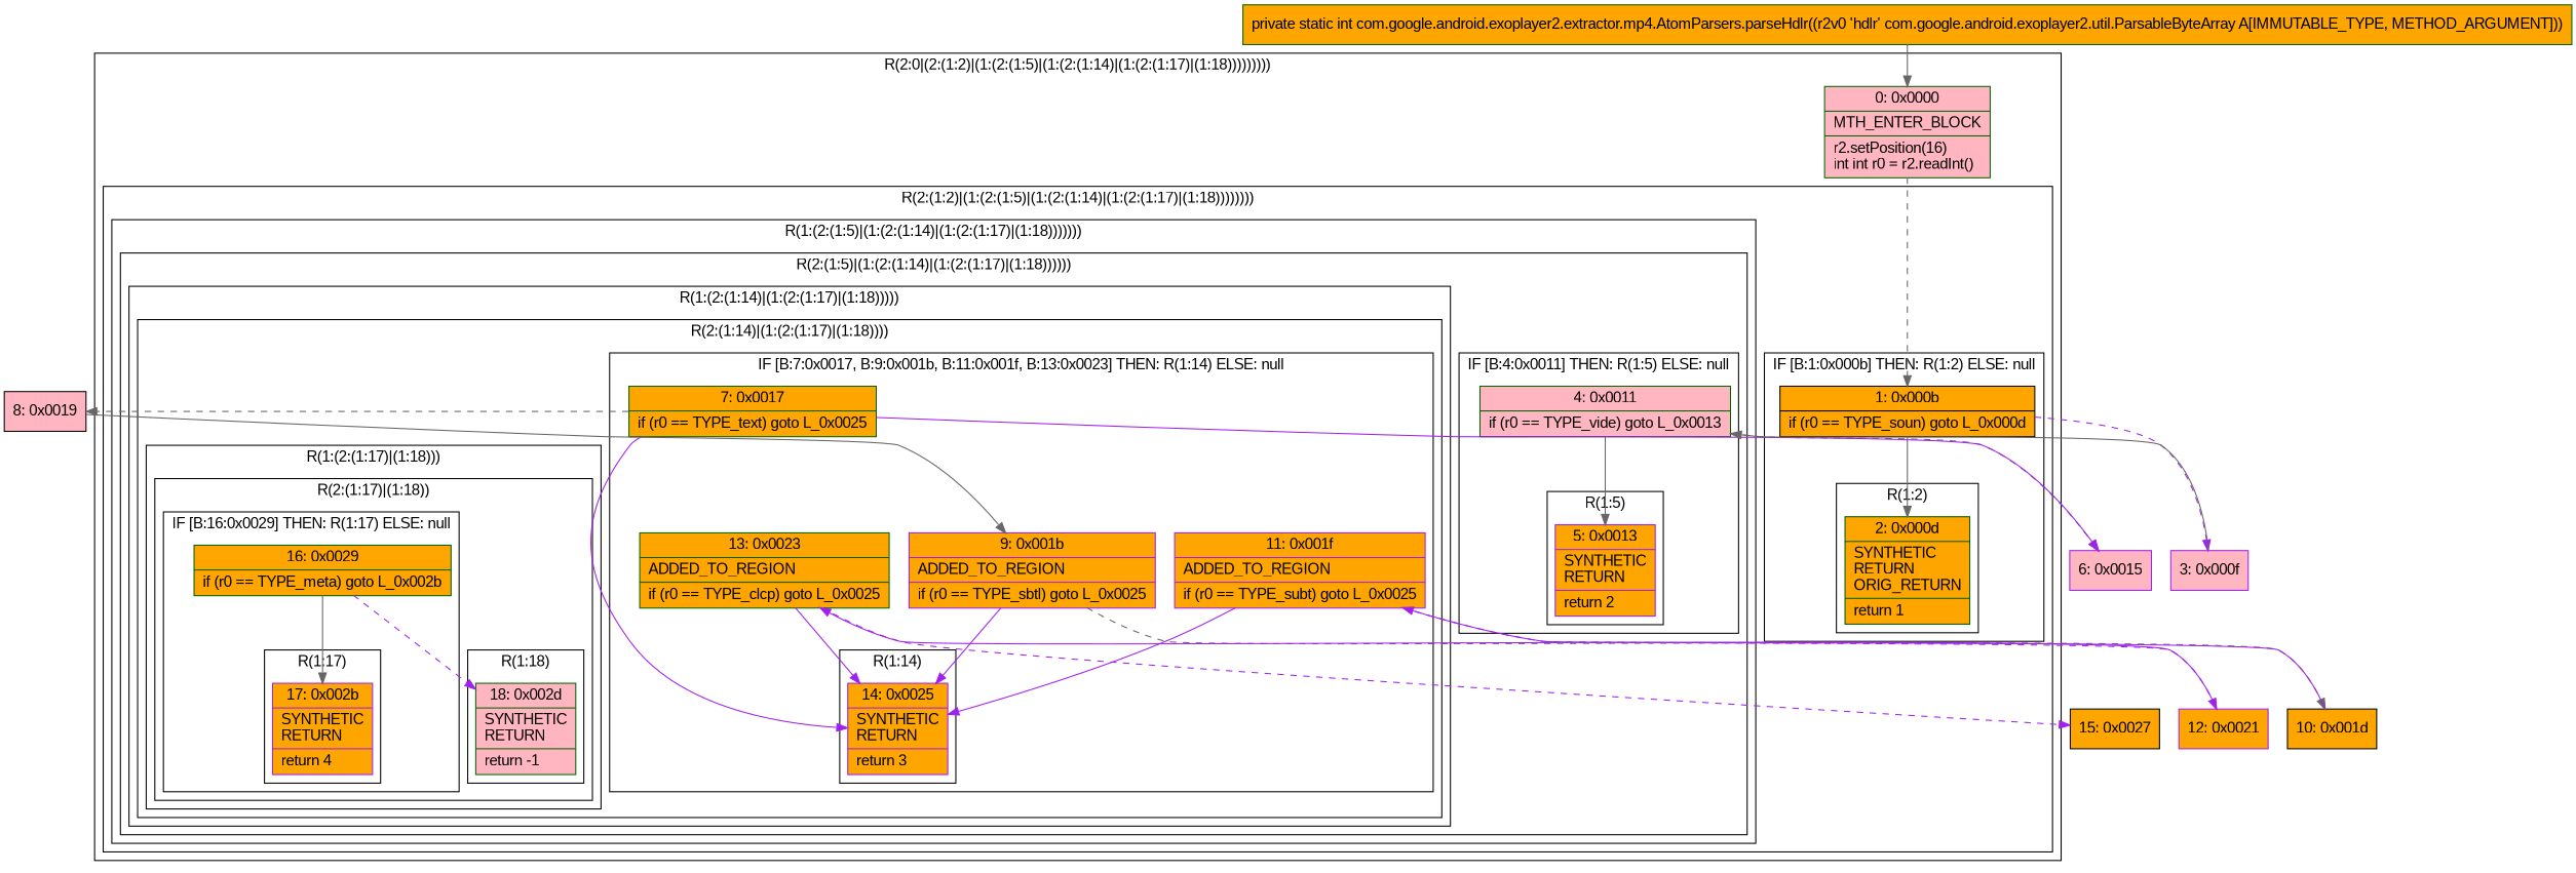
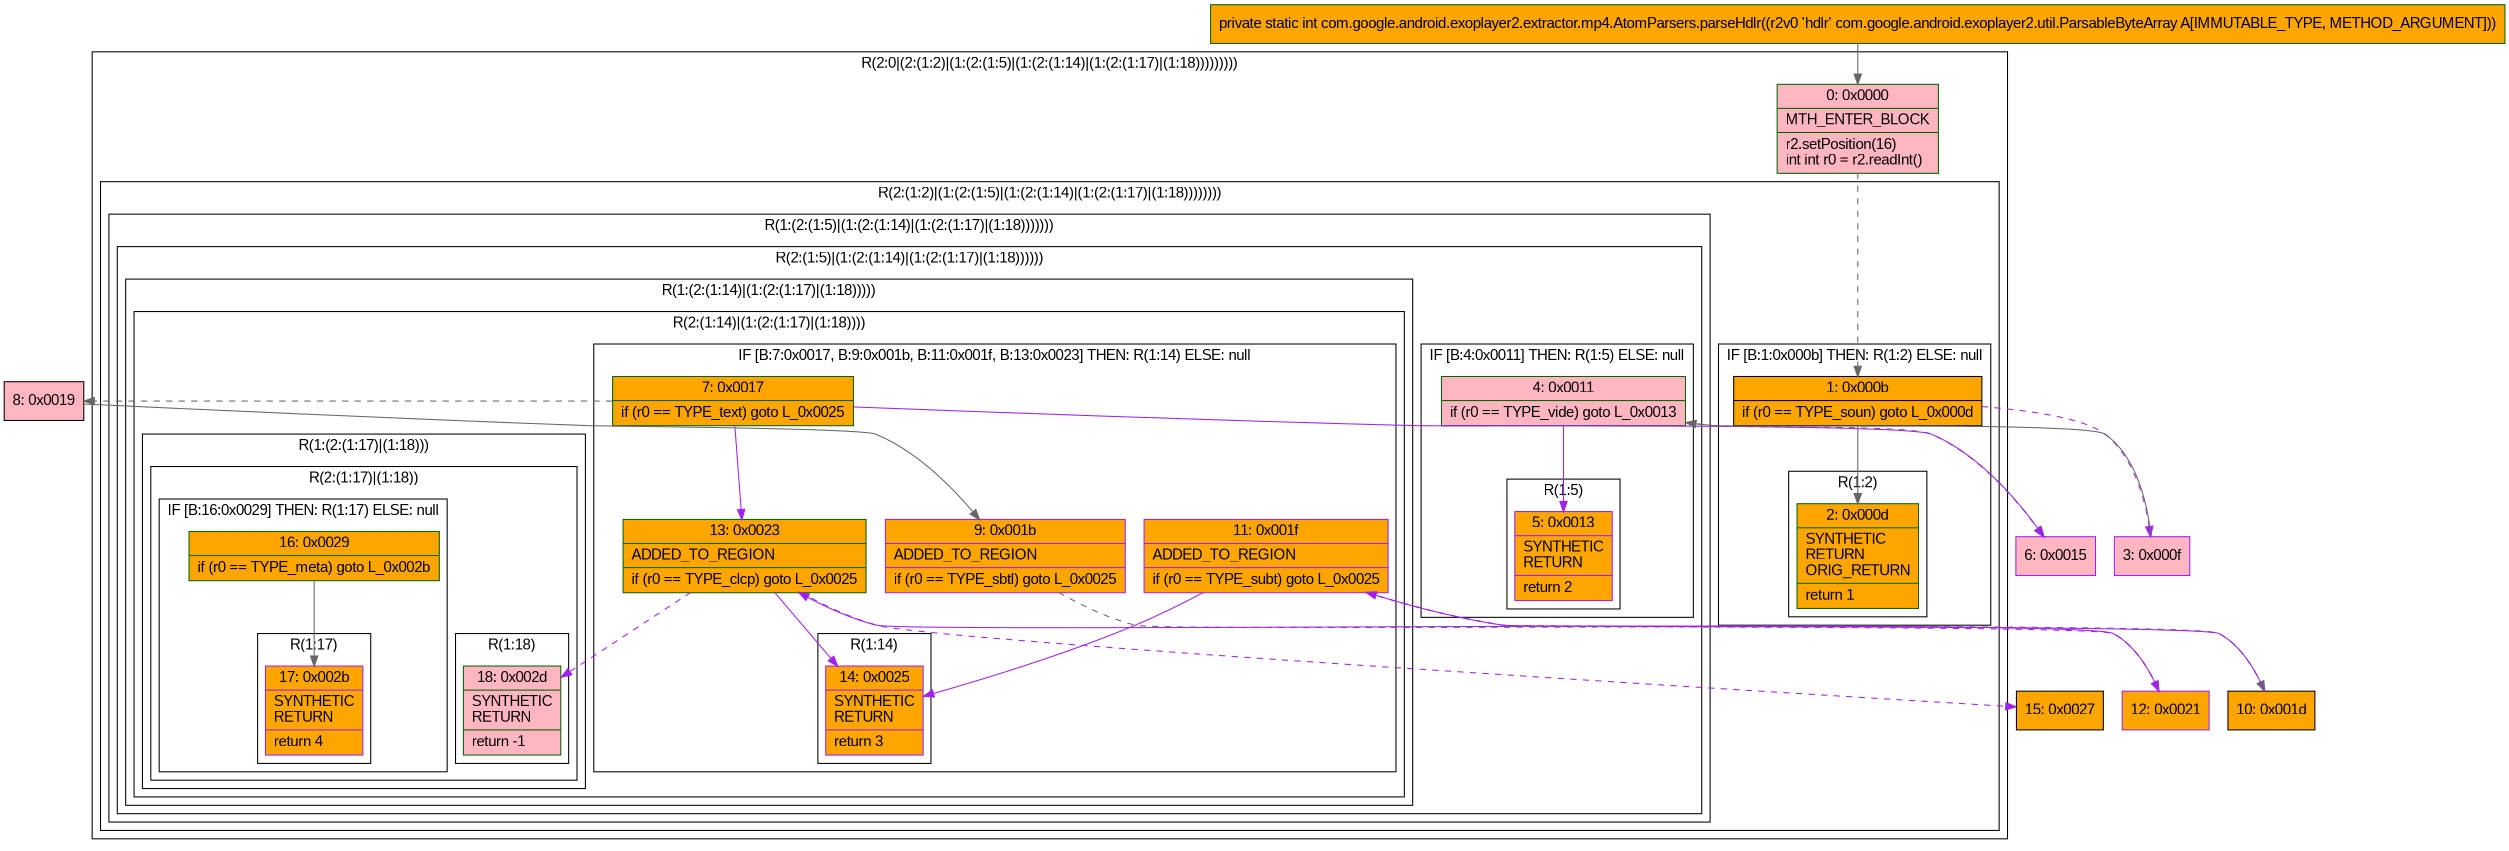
  digraph {
    fontname="Liberation Sans"
    node [color=darkgreen fillcolor=orange fontname="Liberation Sans" shape=record style=filled]
    edge [color=purple fontname="Liberation Sans"]
    n1 [label="{2\:\ 0x000d|SYNTHETIC\lRETURN\lORIG_RETURN\l|return 1\l}"]
    n2 [color=black label="{1\:\ 0x000b|if (r0 == TYPE_soun) goto L_0x000d\l}"]
    n3 [color=purple label="{5\:\ 0x0013|SYNTHETIC\lRETURN\l|return 2\l}"]
    n4 [fillcolor=lightpink label="{4\:\ 0x0011|if (r0 == TYPE_vide) goto L_0x0013\l}"]
    n5 [color=purple label="{14\:\ 0x0025|SYNTHETIC\lRETURN\l|return 3\l}"]
    n6 [label="{7\:\ 0x0017|if (r0 == TYPE_text) goto L_0x0025\l}"]
    n7 [color=purple label="{9\:\ 0x001b|ADDED_TO_REGION\l|if (r0 == TYPE_sbtl) goto L_0x0025\l}"]
    n8 [color=purple label="{11\:\ 0x001f|ADDED_TO_REGION\l|if (r0 == TYPE_subt) goto L_0x0025\l}"]
    n9 [label="{13\:\ 0x0023|ADDED_TO_REGION\l|if (r0 == TYPE_clcp) goto L_0x0025\l}"]
    n10 [color=purple label="{17\:\ 0x002b|SYNTHETIC\lRETURN\l|return 4\l}"]
    n11 [label="{16\:\ 0x0029|if (r0 == TYPE_meta) goto L_0x002b\l}"]
    n12 [fillcolor=lightpink label="{18\:\ 0x002d|SYNTHETIC\lRETURN\l|return \-1\l}"]
    n13 [fillcolor=lightpink label="{0\:\ 0x0000|MTH_ENTER_BLOCK\l|r2.setPosition(16)\lint int r0 = r2.readInt()\l}"]
    n14 [color=purple fillcolor=lightpink label="{3\:\ 0x000f}"]
    n15 [color=purple fillcolor=lightpink label="{6\:\ 0x0015}"]
    n16 [color=black fillcolor=lightpink label="{8\:\ 0x0019}"]
    n17 [color=black label="{10\:\ 0x001d}"]
    n18 [color=purple label="{12\:\ 0x0021}"]
    n19 [color=black label="{15\:\ 0x0027}"]
    n20 [label="{private static int com.google.android.exoplayer2.extractor.mp4.AtomParsers.parseHdlr((r2v0 'hdlr' com.google.android.exoplayer2.util.ParsableByteArray A[IMMUTABLE_TYPE, METHOD_ARGUMENT])) }"]
    subgraph cluster_1 {
      label="R(2:0|(2:(1:2)|(1:(2:(1:5)|(1:(2:(1:14)|(1:(2:(1:17)|(1:18)))))))))"
      n13
      subgraph cluster_2 {
        label="R(2:(1:2)|(1:(2:(1:5)|(1:(2:(1:14)|(1:(2:(1:17)|(1:18))))))))"
        subgraph cluster_3 {
          label="IF [B:1:0x000b] THEN: R(1:2) ELSE: null"
          n2
          subgraph cluster_4 {
            label="R(1:2)"
            n1
          }
        }
        subgraph cluster_5 {
          label="R(1:(2:(1:5)|(1:(2:(1:14)|(1:(2:(1:17)|(1:18)))))))"
          subgraph cluster_6 {
            label="R(2:(1:5)|(1:(2:(1:14)|(1:(2:(1:17)|(1:18))))))"
            subgraph cluster_7 {
              label="IF [B:4:0x0011] THEN: R(1:5) ELSE: null"
              n4
              subgraph cluster_8 {
                label="R(1:5)"
                n3
              }
            }
            subgraph cluster_9 {
              label="R(1:(2:(1:14)|(1:(2:(1:17)|(1:18)))))"
              subgraph cluster_10 {
                label="R(2:(1:14)|(1:(2:(1:17)|(1:18))))"
                subgraph cluster_11 {
                  label="IF [B:7:0x0017, B:9:0x001b, B:11:0x001f, B:13:0x0023] THEN: R(1:14) ELSE: null"
                  n6
                  n7
                  n8
                  n9
                  subgraph cluster_12 {
                    label="R(1:14)"
                    n5
                  }
                }
                subgraph cluster_13 {
                  label="R(1:(2:(1:17)|(1:18)))"
                  subgraph cluster_14 {
                    label="R(2:(1:17)|(1:18))"
                    subgraph cluster_15 {
                      label="IF [B:16:0x0029] THEN: R(1:17) ELSE: null"
                      n11
                      subgraph cluster_16 {
                        label="R(1:17)"
                        n10
                      }
                    }
                    subgraph cluster_17 {
                      label="R(1:18)"
                      n12
                    }
                  }
                }
              }
            }
          }
        }
      }
    }
    n2 -> n1 [color=gray40]
    n2 -> n14 [style=dashed]
-   n4 -> n3 [color=gray40]
+   n4 -> n3
    n4 -> n15 [color=gray40 style=dashed]
-   n6 -> n5
+   n6 -> n9
    n6 -> n15
    n6 -> n16 [color=gray40 style=dashed]
-   n7 -> n5
    n7 -> n17 [color=gray40 style=dashed]
    n8 -> n5
    n8 -> n18 [style=dashed]
    n9 -> n5
    n9 -> n19 [style=dashed]
    n11 -> n10 [color=gray40]
-   n11 -> n12 [style=dashed]
+   n9 -> n12 [style=dashed]
    n13 -> n2 [color=gray40 style=dashed]
    n14 -> n4 [color=gray40]
    n16 -> n7 [color=gray40]
    n17 -> n8
    n18 -> n9
    n20 -> n13 [color=gray40]
  }
